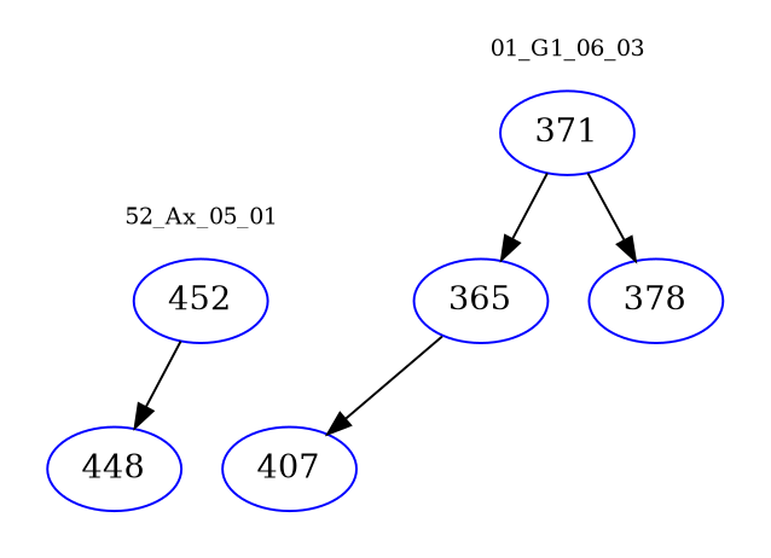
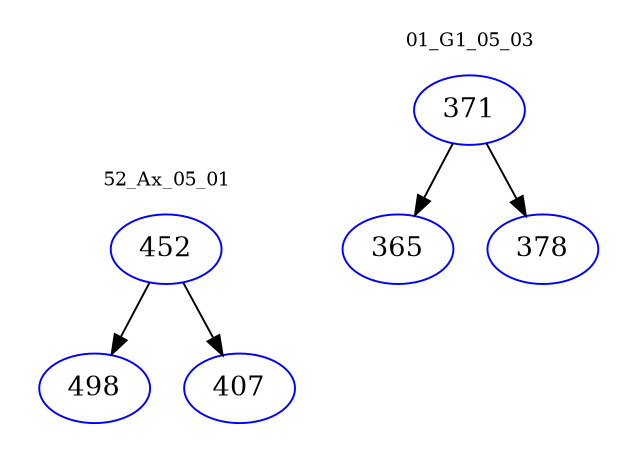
  digraph {
    node [color=blue]
    edge [color=black]
    n1 [label=452]
-   n2 [label=448]
+   n2 [label=498]
    n3 [label=407]
    n4 [label=371]
    n5 [label=365]
    n6 [label=378]
    subgraph cluster_1 {
      color=white
      fontsize=10
      label="52_Ax_05_01"
      n1
      n2
      n3
    }
    subgraph cluster_2 {
      color=white
      fontsize=10
-     label="01_G1_06_03"
+     label="01_G1_05_03"
      n4
      n5
      n6
    }
    n1 -> n2
-   n5 -> n3
+   n1 -> n3
    n4 -> n5
    n4 -> n6
  }
